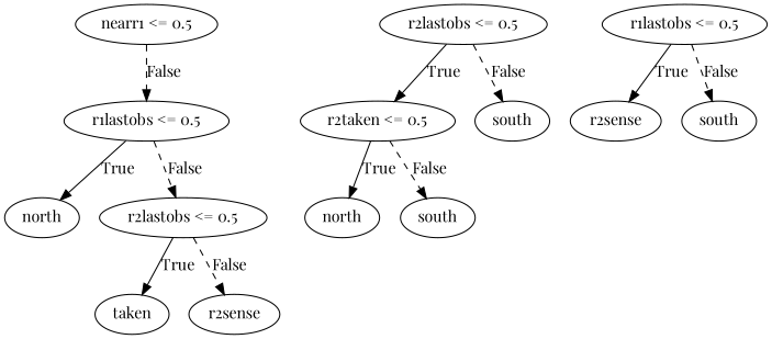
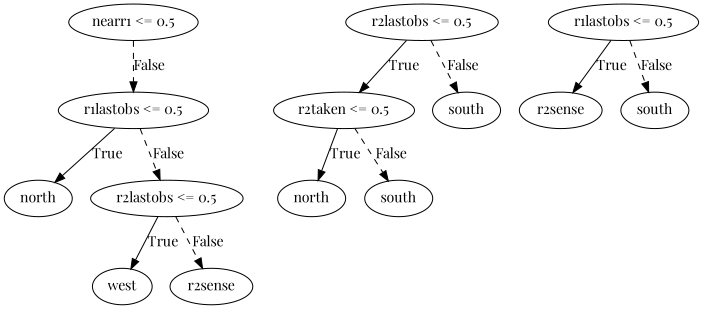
  digraph {
    fontname="Playfair Display"
    node [fontname="Playfair Display"]
    edge [fontname="Playfair Display" style=dashed]
    n1 [label="nearr1 <= 0.5"]
    n2 [label="r1lastobs <= 0.5"]
    n3 [label=north]
    n4 [label="r2lastobs <= 0.5"]
    n5 [label="r2lastobs <= 0.5"]
    n6 [label="r2taken <= 0.5"]
    n7 [label=south]
    n8 [label="r1lastobs <= 0.5"]
    n9 [label=r2sense]
    n10 [label=south]
    n11 [label=north]
    n12 [label=south]
-   n13 [label=taken]
+   n13 [label=west]
    n14 [label=r2sense]
    n1 -> n2 [label=False]
    n2 -> n3 [label=True style=""]
    n2 -> n4 [label=False]
    n4 -> n13 [label=True style=""]
    n4 -> n14 [label=False]
    n5 -> n6 [label=True style=""]
    n5 -> n7 [label=False]
    n6 -> n11 [label=True style=""]
    n6 -> n12 [label=False]
    n8 -> n9 [label=True style=""]
    n8 -> n10 [label=False]
  }
